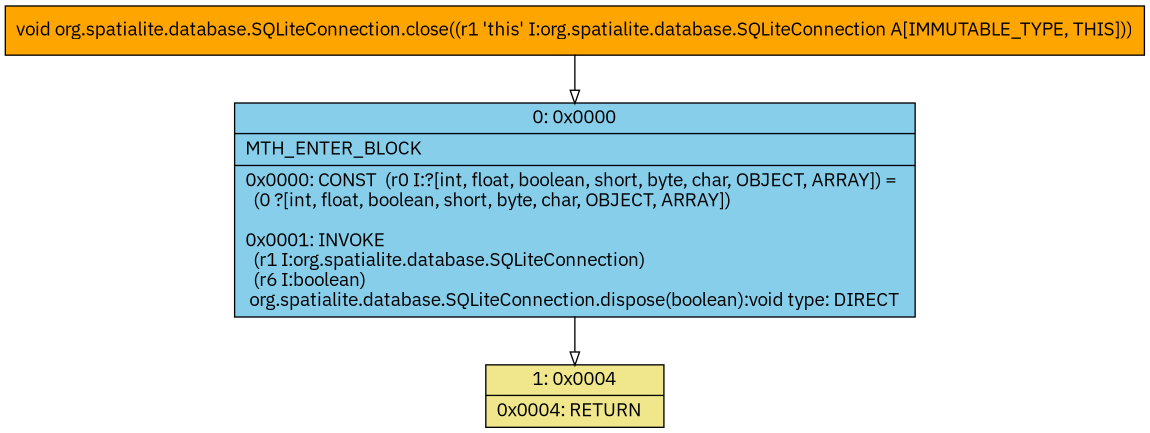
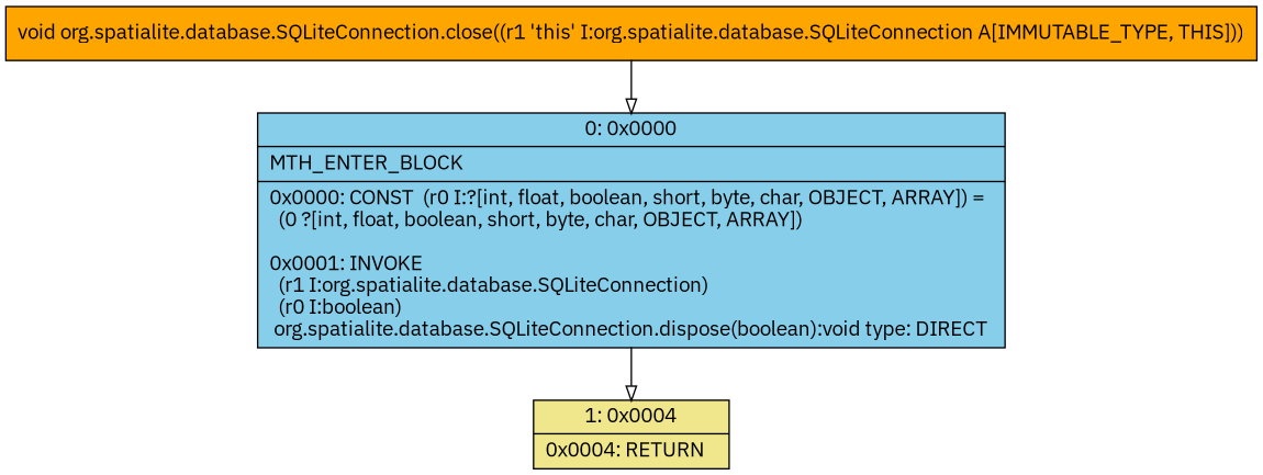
  digraph {
    fontname="IBM Plex Sans"
    node [shape=record style=filled fontname="IBM Plex Sans"]
    edge [arrowhead=onormal fontname="IBM Plex Sans"]
-   n1 [label="{0\:\ 0x0000|MTH_ENTER_BLOCK\l|0x0000: CONST  (r0 I:?[int, float, boolean, short, byte, char, OBJECT, ARRAY]) = \l  (0 ?[int, float, boolean, short, byte, char, OBJECT, ARRAY])\l \l0x0001: INVOKE  \l  (r1 I:org.spatialite.database.SQLiteConnection)\l  (r6 I:boolean)\l org.spatialite.database.SQLiteConnection.dispose(boolean):void type: DIRECT \l}" fillcolor=skyblue]
+   n1 [label="{0\:\ 0x0000|MTH_ENTER_BLOCK\l|0x0000: CONST  (r0 I:?[int, float, boolean, short, byte, char, OBJECT, ARRAY]) = \l  (0 ?[int, float, boolean, short, byte, char, OBJECT, ARRAY])\l \l0x0001: INVOKE  \l  (r1 I:org.spatialite.database.SQLiteConnection)\l  (r0 I:boolean)\l org.spatialite.database.SQLiteConnection.dispose(boolean):void type: DIRECT \l}" fillcolor=skyblue]
    n2 [label="{1\:\ 0x0004|0x0004: RETURN   \l}" fillcolor=khaki]
    n3 [label="{void org.spatialite.database.SQLiteConnection.close((r1 'this' I:org.spatialite.database.SQLiteConnection A[IMMUTABLE_TYPE, THIS])) }" fillcolor=orange]
    n1 -> n2
    n3 -> n1
  }
